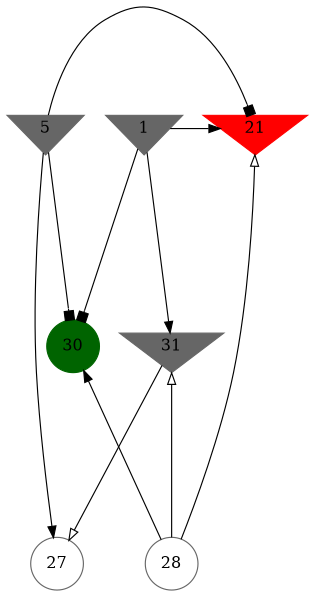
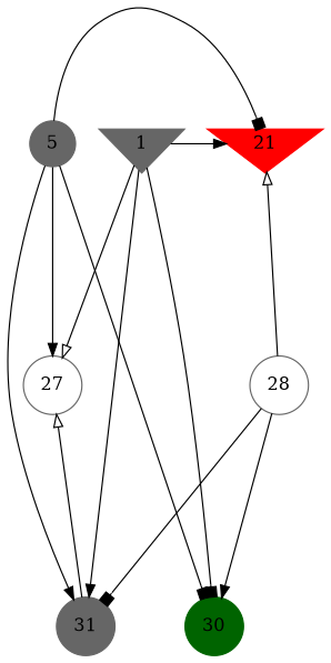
  digraph {
    ranksep=2.0
    node [color=gray40 shape=circle style=filled]
    edge [arrowhead=normal]
    1 [shape=invtriangle]
-   5 [shape=invtriangle]
+   5
    21 [color=red shape=invtriangle]
    27 [style=""]
    28 [style=""]
    30 [color=darkgreen]
-   31 [shape=invtriangle]
+   31
    subgraph sub_1 {
      rank=same
      1
      5
      21
    }
    subgraph sub_2 {
      rank=same
      27
      28
    }
    subgraph sub_3 {
      rank=same
      30
      31
    }
    1 -> 21
+   1 -> 27 [arrowhead=onormal]
    1 -> 30 [arrowhead=box]
    1 -> 31
    5 -> 21 [arrowhead=box]
    5 -> 27
    5 -> 30 [arrowhead=box]
+   5 -> 31
    28 -> 21 [arrowhead=onormal]
    28 -> 30
-   28 -> 31 [arrowhead=onormal]
+   28 -> 31 [arrowhead=box]
    31 -> 27 [arrowhead=onormal]
  }
